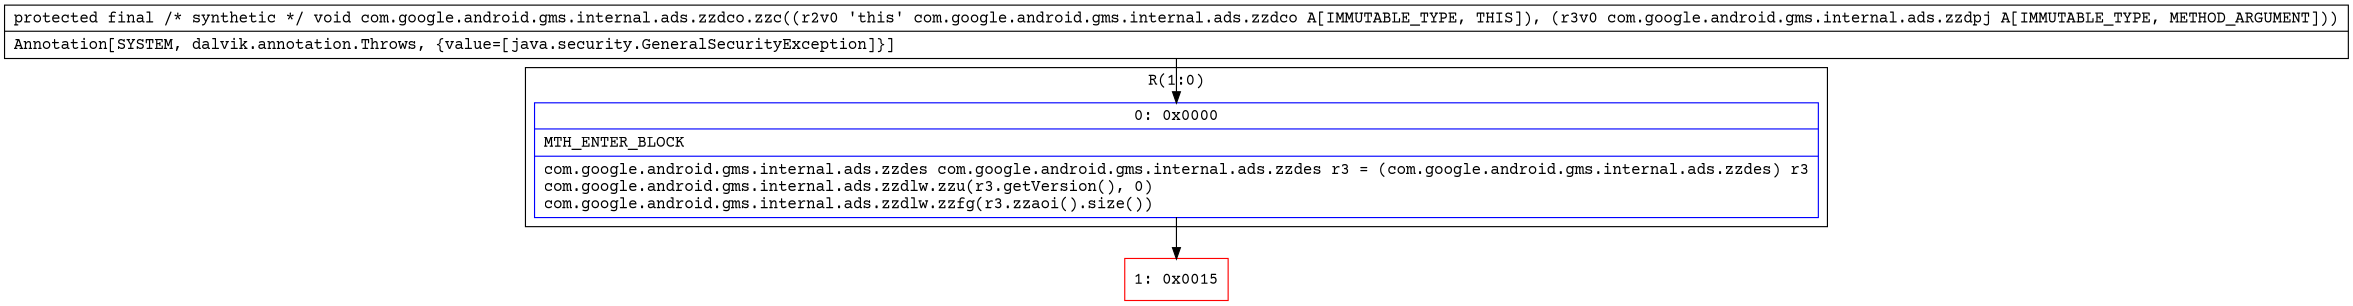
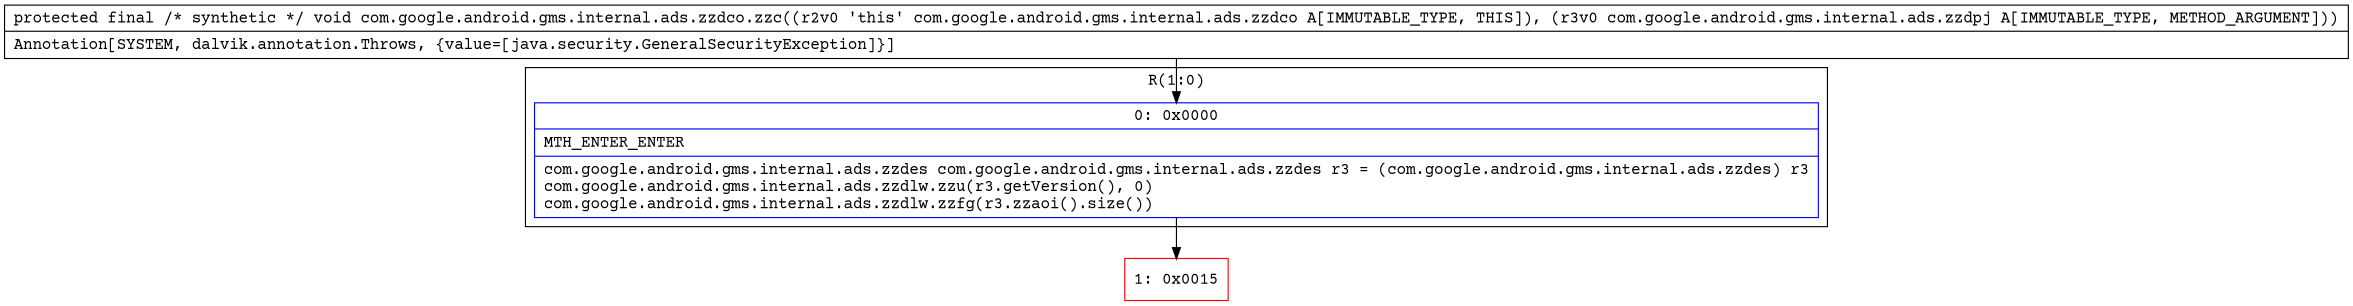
  digraph {
    fontname="Courier Prime"
    node [shape=record fontname="Courier Prime"]
    edge [fontname="Courier Prime"]
-   n1 [color=blue label="{0\:\ 0x0000|MTH_ENTER_BLOCK\l|com.google.android.gms.internal.ads.zzdes com.google.android.gms.internal.ads.zzdes r3 = (com.google.android.gms.internal.ads.zzdes) r3\lcom.google.android.gms.internal.ads.zzdlw.zzu(r3.getVersion(), 0)\lcom.google.android.gms.internal.ads.zzdlw.zzfg(r3.zzaoi().size())\l}"]
+   n1 [color=blue label="{0\:\ 0x0000|MTH_ENTER_ENTER\l|com.google.android.gms.internal.ads.zzdes com.google.android.gms.internal.ads.zzdes r3 = (com.google.android.gms.internal.ads.zzdes) r3\lcom.google.android.gms.internal.ads.zzdlw.zzu(r3.getVersion(), 0)\lcom.google.android.gms.internal.ads.zzdlw.zzfg(r3.zzaoi().size())\l}"]
    n2 [color=red label="{1\:\ 0x0015}"]
    n3 [label="{protected final \/* synthetic *\/ void com.google.android.gms.internal.ads.zzdco.zzc((r2v0 'this' com.google.android.gms.internal.ads.zzdco A[IMMUTABLE_TYPE, THIS]), (r3v0 com.google.android.gms.internal.ads.zzdpj A[IMMUTABLE_TYPE, METHOD_ARGUMENT]))  | Annotation[SYSTEM, dalvik.annotation.Throws, \{value=[java.security.GeneralSecurityException]\}]\l}"]
    subgraph cluster_1 {
      label="R(1:0)"
      n1
    }
    n1 -> n2
    n3 -> n1
  }
